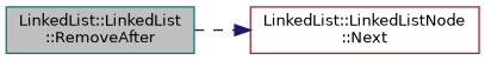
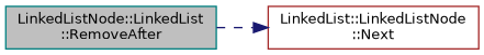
  digraph {
    rankdir=LR
    node [fontname=Helvetica fontsize=10 shape=record style=filled]
-   n1 [color=teal fillcolor=grey75 fontcolor=black height=0.2 label="LinkedList::LinkedList\l::RemoveAfter" width=0.4]
+   n1 [color=teal fillcolor=grey75 fontcolor=black height=0.2 label="LinkedListNode::LinkedList\l::RemoveAfter" width=0.4]
    n2 [color=brown fillcolor=white height=0.2 label="LinkedList::LinkedListNode\l::Next" width=0.4]
    n1 -> n2 [color=midnightblue fontname=Helvetica fontsize=10 labelfontname=Helvetica labelfontsize=10 style=dashed]
  }
